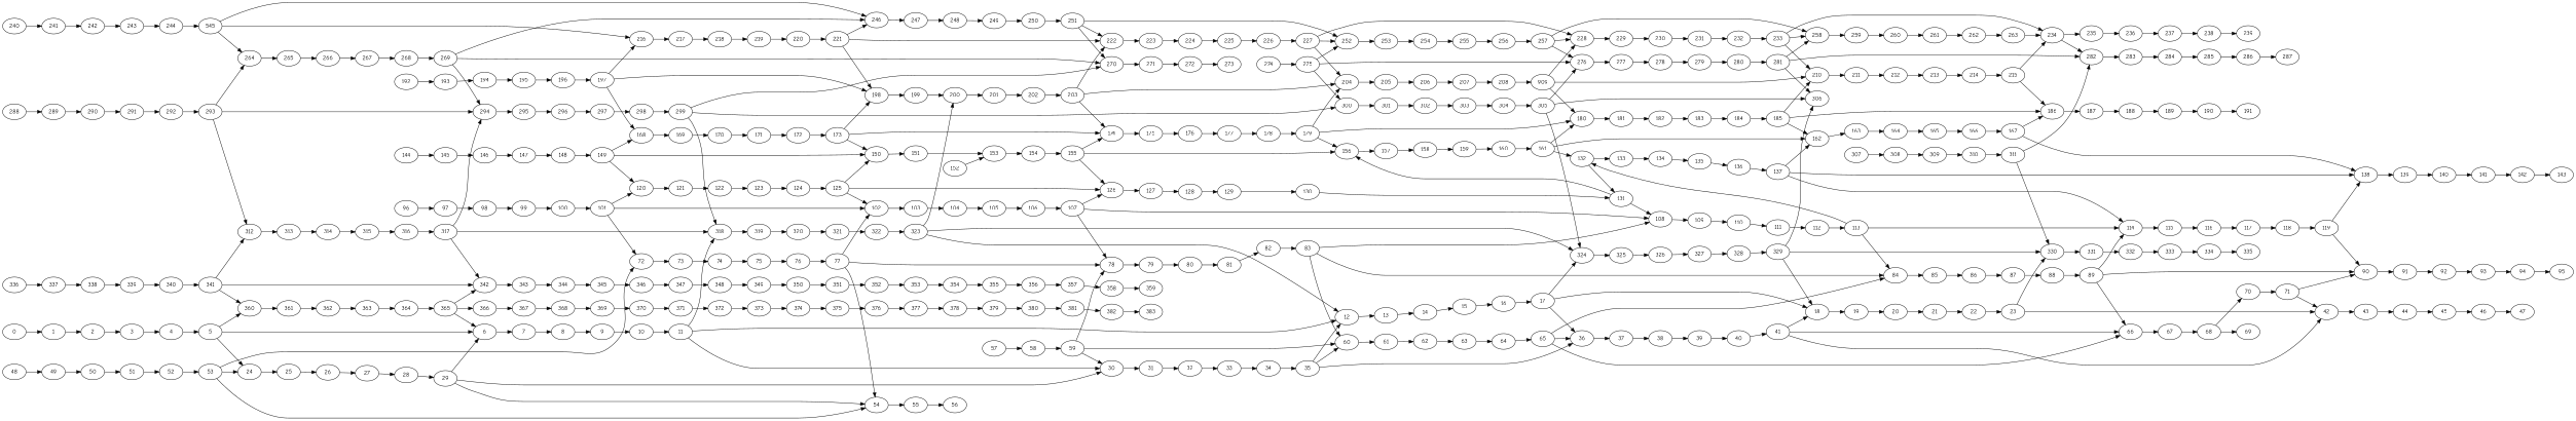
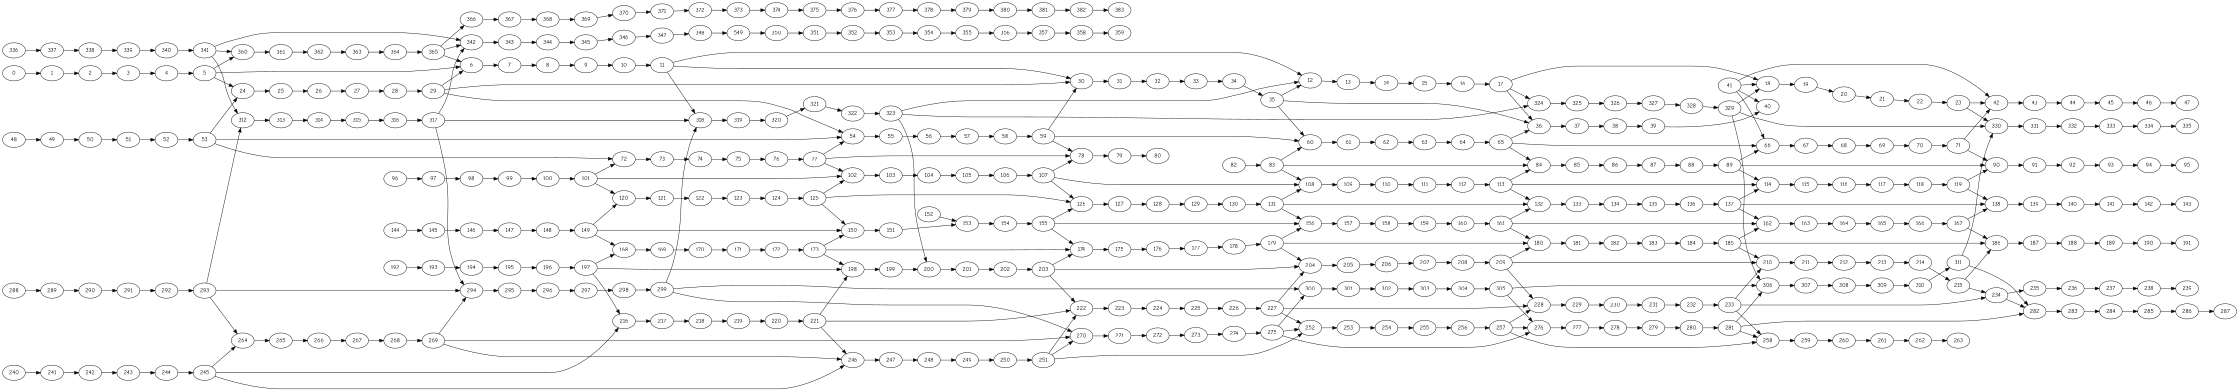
  digraph {
    fontname="Comic Neue"
    rankdir=LR
    node [count=1 fontname="Comic Neue" tid=1]
    edge [fontname="Comic Neue"]
    1
    0 [count=0]
    2 [count=2]
    3 [count=3]
    4 [count=4]
    5 [count=5]
    6 [count=6]
    24 [count=0 tid=2]
    360 [count=0 tid=16]
    7 [count=7]
    25 [tid=2]
    361 [tid=16]
    8 [count=8]
    9 [count=9]
    10 [count=10]
    11 [count=11]
    12 [count=12]
    30 [count=6 tid=2]
    318 [count=6 tid=14]
    13 [count=13]
    31 [count=7 tid=2]
    319 [count=7 tid=14]
    14 [count=14]
    15 [count=15]
    16 [count=16]
    17 [count=17]
    18 [count=18]
    36 [count=12 tid=2]
    324 [count=12 tid=14]
    19 [count=19]
    37 [count=13 tid=2]
    325 [count=13 tid=14]
    20 [count=20]
    21 [count=21]
    22 [count=22]
    23 [count=23]
    42 [count=18 tid=2]
    330 [count=18 tid=14]
    43 [count=19 tid=2]
    331 [count=19 tid=14]
    26 [count=2 tid=2]
    27 [count=3 tid=2]
    28 [count=4 tid=2]
    29 [count=5 tid=2]
    54 [count=6 tid=3]
    55 [count=7 tid=3]
    32 [count=8 tid=2]
    33 [count=9 tid=2]
    34 [count=10 tid=2]
    35 [count=11 tid=2]
    60 [count=12 tid=3]
    61 [count=13 tid=3]
    38 [count=14 tid=2]
    39 [count=15 tid=2]
    40 [count=16 tid=2]
    41 [count=17 tid=2]
    66 [count=18 tid=3]
    67 [count=19 tid=3]
    44 [count=20 tid=2]
    45 [count=21 tid=2]
    46 [count=22 tid=2]
    47 [count=23 tid=2]
    48 [count=0 tid=3]
    49 [tid=3]
    50 [count=2 tid=3]
    51 [count=3 tid=3]
    52 [count=4 tid=3]
    53 [count=5 tid=3]
    72 [count=0 tid=4]
    73 [tid=4]
    56 [count=8 tid=3]
    57 [count=9 tid=3]
    58 [count=10 tid=3]
    59 [count=11 tid=3]
    78 [count=6 tid=4]
    79 [count=7 tid=4]
    62 [count=14 tid=3]
    63 [count=15 tid=3]
    64 [count=16 tid=3]
    65 [count=17 tid=3]
    84 [count=12 tid=4]
    85 [count=13 tid=4]
    68 [count=20 tid=3]
    69 [count=21 tid=3]
    70 [count=22 tid=3]
    71 [count=23 tid=3]
    90 [count=18 tid=4]
    91 [count=19 tid=4]
    74 [count=2 tid=4]
    75 [count=3 tid=4]
    76 [count=4 tid=4]
    77 [count=5 tid=4]
    102 [count=6 tid=5]
    103 [count=7 tid=5]
    80 [count=8 tid=4]
-   81 [count=9 tid=4]
    82 [count=10 tid=4]
    83 [count=11 tid=4]
    108 [count=12 tid=5]
    109 [count=13 tid=5]
    86 [count=14 tid=4]
    87 [count=15 tid=4]
    88 [count=16 tid=4]
    89 [count=17 tid=4]
    114 [count=18 tid=5]
    115 [count=19 tid=5]
    92 [count=20 tid=4]
    93 [count=21 tid=4]
    94 [count=22 tid=4]
    95 [count=23 tid=4]
    96 [count=0 tid=5]
    97 [tid=5]
    98 [count=2 tid=5]
    99 [count=3 tid=5]
    100 [count=4 tid=5]
    101 [count=5 tid=5]
    120 [count=0 tid=6]
    121 [tid=6]
    104 [count=8 tid=5]
    105 [count=9 tid=5]
    106 [count=10 tid=5]
    107 [count=11 tid=5]
    126 [count=6 tid=6]
    127 [count=7 tid=6]
    110 [count=14 tid=5]
    111 [count=15 tid=5]
    112 [count=16 tid=5]
    113 [count=17 tid=5]
    132 [count=12 tid=6]
    133 [count=13 tid=6]
    116 [count=20 tid=5]
    117 [count=21 tid=5]
    118 [count=22 tid=5]
    119 [count=23 tid=5]
    138 [count=18 tid=6]
    139 [count=19 tid=6]
    122 [count=2 tid=6]
    123 [count=3 tid=6]
    124 [count=4 tid=6]
    125 [count=5 tid=6]
    150 [count=6 tid=7]
    151 [count=7 tid=7]
    128 [count=8 tid=6]
    129 [count=9 tid=6]
    130 [count=10 tid=6]
    131 [count=11 tid=6]
    156 [count=12 tid=7]
    157 [count=13 tid=7]
    134 [count=14 tid=6]
    135 [count=15 tid=6]
    136 [count=16 tid=6]
    137 [count=17 tid=6]
    162 [count=18 tid=7]
    163 [count=19 tid=7]
    140 [count=20 tid=6]
    141 [count=21 tid=6]
    142 [count=22 tid=6]
    143 [count=23 tid=6]
    144 [count=0 tid=7]
    145 [tid=7]
    146 [count=2 tid=7]
    147 [count=3 tid=7]
    148 [count=4 tid=7]
    149 [count=5 tid=7]
    168 [count=0 tid=8]
    169 [tid=8]
    153 [count=9 tid=7]
    152 [count=8 tid=7]
    154 [count=10 tid=7]
    155 [count=11 tid=7]
    174 [count=6 tid=8]
    175 [count=7 tid=8]
    158 [count=14 tid=7]
    159 [count=15 tid=7]
    160 [count=16 tid=7]
    161 [count=17 tid=7]
    180 [count=12 tid=8]
    181 [count=13 tid=8]
    164 [count=20 tid=7]
    165 [count=21 tid=7]
    166 [count=22 tid=7]
    167 [count=23 tid=7]
    186 [count=18 tid=8]
    187 [count=19 tid=8]
    170 [count=2 tid=8]
    171 [count=3 tid=8]
    172 [count=4 tid=8]
    173 [count=5 tid=8]
    198 [count=6 tid=9]
    199 [count=7 tid=9]
    176 [count=8 tid=8]
    177 [count=9 tid=8]
    178 [count=10 tid=8]
    179 [count=11 tid=8]
    204 [count=12 tid=9]
    205 [count=13 tid=9]
    182 [count=14 tid=8]
    183 [count=15 tid=8]
    184 [count=16 tid=8]
    185 [count=17 tid=8]
    210 [count=18 tid=9]
    211 [count=19 tid=9]
    188 [count=20 tid=8]
    189 [count=21 tid=8]
    190 [count=22 tid=8]
    191 [count=23 tid=8]
    192 [count=0 tid=9]
    193 [tid=9]
    194 [count=2 tid=9]
    195 [count=3 tid=9]
    196 [count=4 tid=9]
    197 [count=5 tid=9]
    216 [count=0 tid=10]
    217 [tid=10]
    200 [count=8 tid=9]
    201 [count=9 tid=9]
    202 [count=10 tid=9]
    203 [count=11 tid=9]
    222 [count=6 tid=10]
    223 [count=7 tid=10]
    206 [count=14 tid=9]
    207 [count=15 tid=9]
    208 [count=16 tid=9]
-   209 [count=17 tid=9 label=909]
+   209 [count=17 tid=9]
    228 [count=12 tid=10]
    229 [count=13 tid=10]
    212 [count=20 tid=9]
    213 [count=21 tid=9]
    214 [count=22 tid=9]
    215 [count=23 tid=9]
    234 [count=18 tid=10]
    235 [count=19 tid=10]
    282 [count=18 tid=12]
    218 [count=2 tid=10]
    219 [count=3 tid=10]
    220 [count=4 tid=10]
    221 [count=5 tid=10]
    246 [count=6 tid=11]
    247 [count=7 tid=11]
    224 [count=8 tid=10]
    225 [count=9 tid=10]
    226 [count=10 tid=10]
    227 [count=11 tid=10]
    252 [count=12 tid=11]
    253 [count=13 tid=11]
    230 [count=14 tid=10]
    231 [count=15 tid=10]
    232 [count=16 tid=10]
    233 [count=17 tid=10]
    258 [count=18 tid=11]
    259 [count=19 tid=11]
    236 [count=20 tid=10]
    237 [count=21 tid=10]
    238 [count=22 tid=10]
    239 [count=23 tid=10]
    240 [count=0 tid=11]
    241 [tid=11]
    242 [count=2 tid=11]
    243 [count=3 tid=11]
    244 [count=4 tid=11]
-   245 [count=5 tid=11 label=545]
+   245 [count=5 tid=11]
    264 [count=0 tid=12]
    265 [tid=12]
    248 [count=8 tid=11]
    249 [count=9 tid=11]
    250 [count=10 tid=11]
    251 [count=11 tid=11]
    270 [count=6 tid=12]
    271 [count=7 tid=12]
    254 [count=14 tid=11]
    255 [count=15 tid=11]
    256 [count=16 tid=11]
    257 [count=17 tid=11]
    276 [count=12 tid=12]
    277 [count=13 tid=12]
    260 [count=20 tid=11]
    261 [count=21 tid=11]
    262 [count=22 tid=11]
    263 [count=23 tid=11]
    283 [count=19 tid=12]
    266 [count=2 tid=12]
    267 [count=3 tid=12]
    268 [count=4 tid=12]
    269 [count=5 tid=12]
    294 [count=6 tid=13]
    295 [count=7 tid=13]
    272 [count=8 tid=12]
    273 [count=9 tid=12]
    274 [count=10 tid=12]
    275 [count=11 tid=12]
    300 [count=12 tid=13]
    301 [count=13 tid=13]
    278 [count=14 tid=12]
    279 [count=15 tid=12]
    280 [count=16 tid=12]
    281 [count=17 tid=12]
    306 [count=18 tid=13]
    307 [count=19 tid=13]
    284 [count=20 tid=12]
    285 [count=21 tid=12]
    286 [count=22 tid=12]
    287 [count=23 tid=12]
    288 [count=0 tid=13]
    289 [tid=13]
    290 [count=2 tid=13]
    291 [count=3 tid=13]
    292 [count=4 tid=13]
    293 [count=5 tid=13]
    312 [count=0 tid=14]
    313 [tid=14]
    296 [count=8 tid=13]
    297 [count=9 tid=13]
    298 [count=10 tid=13]
    299 [count=11 tid=13]
    302 [count=14 tid=13]
    303 [count=15 tid=13]
    304 [count=16 tid=13]
    305 [count=17 tid=13]
    308 [count=20 tid=13]
    309 [count=21 tid=13]
    310 [count=22 tid=13]
    311 [count=23 tid=13]
    314 [count=2 tid=14]
    315 [count=3 tid=14]
    316 [count=4 tid=14]
    317 [count=5 tid=14]
    342 [count=6 tid=15]
    343 [count=7 tid=15]
    320 [count=8 tid=14]
    321 [count=9 tid=14]
    322 [count=10 tid=14]
    323 [count=11 tid=14]
    326 [count=14 tid=14]
    327 [count=15 tid=14]
    328 [count=16 tid=14]
    329 [count=17 tid=14]
    332 [count=20 tid=14]
    333 [count=21 tid=14]
    334 [count=22 tid=14]
    335 [count=23 tid=14]
    336 [count=0 tid=15]
    337 [tid=15]
    338 [count=2 tid=15]
    339 [count=3 tid=15]
    340 [count=4 tid=15]
    341 [count=5 tid=15]
    344 [count=8 tid=15]
    345 [count=9 tid=15]
    346 [count=10 tid=15]
    347 [count=11 tid=15]
    348 [count=12 tid=15]
-   349 [count=13 tid=15]
+   349 [count=13 tid=15 label=549]
    350 [count=14 tid=15]
    351 [count=15 tid=15]
    352 [count=16 tid=15]
    353 [count=17 tid=15]
    354 [count=18 tid=15]
    355 [count=19 tid=15]
    356 [count=20 tid=15]
    357 [count=21 tid=15]
    358 [count=22 tid=15]
    359 [count=23 tid=15]
    362 [count=2 tid=16]
    363 [count=3 tid=16]
    364 [count=4 tid=16]
    365 [count=5 tid=16]
    366 [count=6 tid=16]
    367 [count=7 tid=16]
    368 [count=8 tid=16]
    369 [count=9 tid=16]
    370 [count=10 tid=16]
    371 [count=11 tid=16]
    372 [count=12 tid=16]
    373 [count=13 tid=16]
    374 [count=14 tid=16]
    375 [count=15 tid=16]
    376 [count=16 tid=16]
    377 [count=17 tid=16]
    378 [count=18 tid=16]
    379 [count=19 tid=16]
    380 [count=20 tid=16]
    381 [count=21 tid=16]
    382 [count=22 tid=16]
    383 [count=23 tid=16]
    1 -> 2
    0 -> 1
    2 -> 3
    3 -> 4
    4 -> 5
    5 -> 6
    5 -> 24
    5 -> 360
    6 -> 7
    24 -> 25
    360 -> 361
    7 -> 8
    25 -> 26
    361 -> 362
    8 -> 9
    9 -> 10
    10 -> 11
    11 -> 12
    11 -> 30
    11 -> 318
    12 -> 13
    30 -> 31
    318 -> 319
    13 -> 14
    31 -> 32
    319 -> 320
    14 -> 15
    15 -> 16
    16 -> 17
    17 -> 18
    17 -> 36
    17 -> 324
    18 -> 19
    36 -> 37
    324 -> 325
    19 -> 20
    37 -> 38
    325 -> 326
    20 -> 21
    21 -> 22
    22 -> 23
    23 -> 42
    23 -> 330
    42 -> 43
    330 -> 331
    43 -> 44
    331 -> 332
    26 -> 27
    27 -> 28
    28 -> 29
    29 -> 6
    29 -> 30
    29 -> 54
    54 -> 55
    55 -> 56
    32 -> 33
    33 -> 34
    34 -> 35
    35 -> 12
    35 -> 36
    35 -> 60
    60 -> 61
    61 -> 62
    38 -> 39
    39 -> 40
-   40 -> 41
+   41 -> 40
    41 -> 18
    41 -> 42
    41 -> 66
    66 -> 67
    67 -> 68
    44 -> 45
    45 -> 46
    46 -> 47
    48 -> 49
    49 -> 50
    50 -> 51
    51 -> 52
    52 -> 53
    53 -> 24
    53 -> 54
    53 -> 72
    72 -> 73
    73 -> 74
+   56 -> 57
    57 -> 58
    58 -> 59
    59 -> 30
    59 -> 60
    59 -> 78
    78 -> 79
    79 -> 80
    62 -> 63
    63 -> 64
    64 -> 65
    65 -> 36
    65 -> 66
    65 -> 84
    84 -> 85
    85 -> 86
    68 -> 69
-   68 -> 70
+   69 -> 70
    70 -> 71
    71 -> 42
    71 -> 90
    90 -> 91
    91 -> 92
    74 -> 75
    75 -> 76
    76 -> 77
    77 -> 54
    77 -> 78
    77 -> 102
    102 -> 103
    103 -> 104
-   80 -> 81
-   81 -> 82
    82 -> 83
    83 -> 60
    83 -> 84
    83 -> 108
    108 -> 109
    109 -> 110
    86 -> 87
    87 -> 88
    88 -> 89
    89 -> 66
    89 -> 90
    89 -> 114
    114 -> 115
    115 -> 116
    92 -> 93
    93 -> 94
    94 -> 95
    96 -> 97
    97 -> 98
    98 -> 99
    99 -> 100
    100 -> 101
    101 -> 72
    101 -> 102
    101 -> 120
    120 -> 121
    121 -> 122
    104 -> 105
    105 -> 106
    106 -> 107
    107 -> 78
    107 -> 108
    107 -> 126
    126 -> 127
    127 -> 128
    110 -> 111
    111 -> 112
    112 -> 113
    113 -> 84
    113 -> 114
    113 -> 132
    132 -> 133
    133 -> 134
    116 -> 117
    117 -> 118
    118 -> 119
    119 -> 90
    119 -> 138
    138 -> 139
    139 -> 140
    122 -> 123
    123 -> 124
    124 -> 125
    125 -> 102
    125 -> 126
    125 -> 150
    150 -> 151
    151 -> 153
    128 -> 129
    129 -> 130
    130 -> 131
    131 -> 108
-   132 -> 131
+   131 -> 132
    131 -> 156
    156 -> 157
    157 -> 158
    134 -> 135
    135 -> 136
    136 -> 137
    137 -> 114
    137 -> 138
    137 -> 162
    162 -> 163
    163 -> 164
    140 -> 141
    141 -> 142
    142 -> 143
    144 -> 145
    145 -> 146
    146 -> 147
    147 -> 148
    148 -> 149
    149 -> 120
    149 -> 150
    149 -> 168
    168 -> 169
    169 -> 170
    153 -> 154
    152 -> 153
    154 -> 155
    155 -> 126
    155 -> 156
    155 -> 174
    174 -> 175
    175 -> 176
    158 -> 159
    159 -> 160
    160 -> 161
    161 -> 132
    161 -> 162
    161 -> 180
    180 -> 181
    181 -> 182
    164 -> 165
    165 -> 166
    166 -> 167
    167 -> 138
    167 -> 186
    186 -> 187
    187 -> 188
    170 -> 171
    171 -> 172
    172 -> 173
    173 -> 150
    173 -> 174
    173 -> 198
    198 -> 199
    199 -> 200
    176 -> 177
    177 -> 178
    178 -> 179
    179 -> 156
    179 -> 180
    179 -> 204
    204 -> 205
    205 -> 206
    182 -> 183
    183 -> 184
    184 -> 185
    185 -> 162
    185 -> 186
    185 -> 210
    210 -> 211
    211 -> 212
    188 -> 189
    189 -> 190
    190 -> 191
    192 -> 193
    193 -> 194
    194 -> 195
    195 -> 196
    196 -> 197
    197 -> 168
    197 -> 198
    197 -> 216
    216 -> 217
    217 -> 218
    200 -> 201
    201 -> 202
    202 -> 203
    203 -> 174
    203 -> 204
    203 -> 222
    222 -> 223
    223 -> 224
    206 -> 207
    207 -> 208
    208 -> 209
    209 -> 180
    209 -> 210
    209 -> 228
    228 -> 229
    229 -> 230
    212 -> 213
    213 -> 214
    214 -> 215
    215 -> 186
    215 -> 234
    234 -> 235
    234 -> 282
    235 -> 236
    282 -> 283
    218 -> 219
    219 -> 220
    220 -> 221
    221 -> 198
    221 -> 222
    221 -> 246
    246 -> 247
    247 -> 248
    224 -> 225
    225 -> 226
    226 -> 227
    227 -> 204
    227 -> 228
    227 -> 252
    252 -> 253
    253 -> 254
    230 -> 231
    231 -> 232
    232 -> 233
    233 -> 210
    233 -> 234
    233 -> 258
    258 -> 259
    259 -> 260
    236 -> 237
    237 -> 238
    238 -> 239
    240 -> 241
    241 -> 242
    242 -> 243
    243 -> 244
    244 -> 245
    245 -> 216
    245 -> 246
    245 -> 264
    264 -> 265
    265 -> 266
    248 -> 249
    249 -> 250
    250 -> 251
    251 -> 222
    251 -> 252
    251 -> 270
    270 -> 271
    271 -> 272
    254 -> 255
    255 -> 256
    256 -> 257
    257 -> 228
    257 -> 258
    257 -> 276
    276 -> 277
    277 -> 278
    260 -> 261
    261 -> 262
    262 -> 263
-   263 -> 234
    283 -> 284
    266 -> 267
    267 -> 268
    268 -> 269
    269 -> 246
    269 -> 270
    269 -> 294
    294 -> 295
    295 -> 296
    272 -> 273
+   273 -> 274
    274 -> 275
    275 -> 252
    275 -> 276
    275 -> 300
    300 -> 301
    301 -> 302
    278 -> 279
    279 -> 280
    280 -> 281
    281 -> 282
    281 -> 258
    281 -> 306
+   306 -> 307
    307 -> 308
    284 -> 285
    285 -> 286
    286 -> 287
    288 -> 289
    289 -> 290
    290 -> 291
    291 -> 292
    292 -> 293
    293 -> 264
    293 -> 294
    293 -> 312
    312 -> 313
    313 -> 314
    296 -> 297
    297 -> 298
    298 -> 299
    299 -> 318
    299 -> 270
    299 -> 300
    302 -> 303
    303 -> 304
    304 -> 305
-   305 -> 324
    305 -> 276
    305 -> 306
    308 -> 309
    309 -> 310
    310 -> 311
    311 -> 330
    311 -> 282
    314 -> 315
    315 -> 316
    316 -> 317
    317 -> 318
    317 -> 294
    317 -> 342
    342 -> 343
    343 -> 344
    320 -> 321
    321 -> 322
    322 -> 323
    323 -> 12
    323 -> 324
    323 -> 200
    326 -> 327
    327 -> 328
    328 -> 329
    329 -> 18
    329 -> 330
    329 -> 306
    332 -> 333
    333 -> 334
    334 -> 335
    336 -> 337
    337 -> 338
    338 -> 339
    339 -> 340
    340 -> 341
    341 -> 360
    341 -> 312
    341 -> 342
    344 -> 345
    345 -> 346
    346 -> 347
    347 -> 348
    348 -> 349
    349 -> 350
    350 -> 351
    351 -> 352
    352 -> 353
    353 -> 354
    354 -> 355
    355 -> 356
    356 -> 357
    357 -> 358
    358 -> 359
    362 -> 363
    363 -> 364
    364 -> 365
    365 -> 6
    365 -> 342
    365 -> 366
    366 -> 367
    367 -> 368
    368 -> 369
    369 -> 370
    370 -> 371
    371 -> 372
    372 -> 373
    373 -> 374
    374 -> 375
    375 -> 376
    376 -> 377
    377 -> 378
    378 -> 379
    379 -> 380
    380 -> 381
    381 -> 382
    382 -> 383
  }
